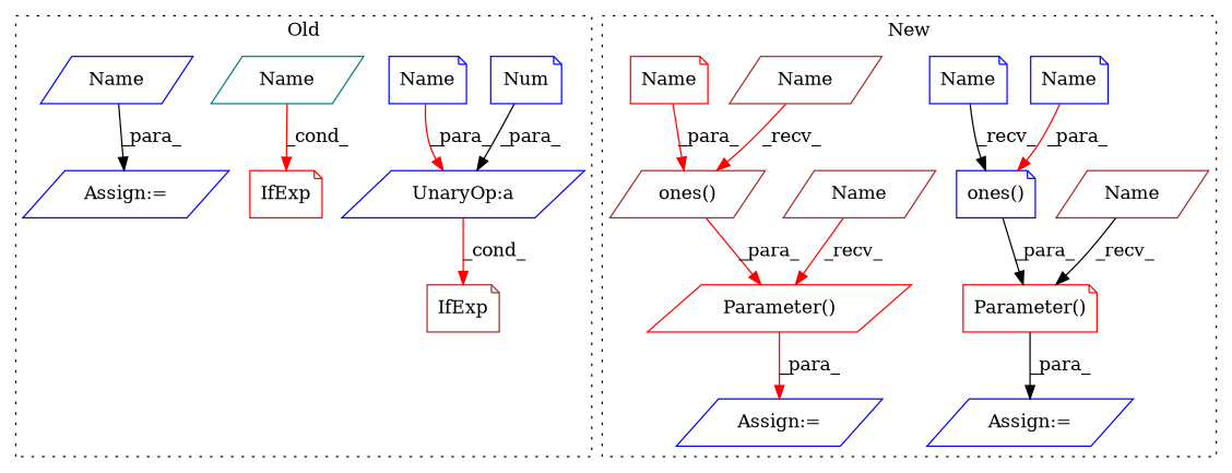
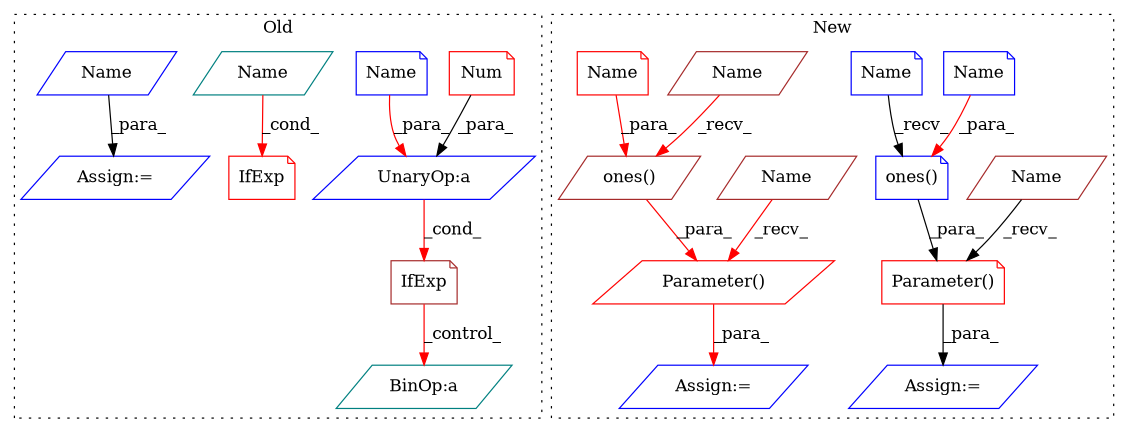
  digraph {
    node [a=87 color=blue l=3 shape=parallelogram]
    edge [color=red]
    n1 [a=51 color=brown l="4,6" label=IfExp s="23078,23101" shape=note]
+   n2 [a=82 color=teal l=5 label="BinOp:a" s=23070]
    n3 [a=61 l=19 label="UnaryOp:a" s=23082]
    n4 [a=68 label="Assign:=" s=23138]
    n5 [a=51 color=red l="4,6" label=IfExp s="23191,23210" shape=note]
-   n6 [a=76 label=Num s=23075 shape=note]
+   n6 [a=76 color=red label=Num s=23075 shape=note]
    n7 [color=teal l=15 label=Name s=23195]
    n8 [l=15 label=Name s=23086 shape=note]
    n9 [l=15 label=Name s=23141]
    n10 [a=75 color=brown l="11,1" label="ones()" s="23304,23323"]
    n11 [a=75 color=red l="13,1" label="Parameter()" s="23291,23324"]
    n12 [a=75 l="11,1" label="ones()" s="23362,23381" shape=note]
    n13 [a=75 color=red l="13,1" label="Parameter()" s="23349,23382" shape=note]
    n14 [a=68 label="Assign:=" s=23346]
    n15 [a=68 label="Assign:=" s=23288]
    n16 [l=8 label=Name s=23373 shape=note]
    n17 [color=red l=8 label=Name s=23315 shape=note]
    n18 [color=brown l=2 label=Name s=23291]
    n19 [color=brown l=2 label=Name s=23349]
    n20 [l=5 label=Name s=23362 shape=note]
    n21 [color=brown l=5 label=Name s=23304]
    subgraph cluster_1 {
      label=Old
      style=dotted
      n1
+     n2
      n3
      n4
      n5
      n6
      n7
      n8
      n9
    }
    subgraph cluster_2 {
      label=New
      style=dotted
      n10
      n11
      n12
      n13
      n14
      n15
      n16
      n17
      n18
      n19
      n20
      n21
    }
+   n1 -> n2 [label=_control_]
    n3 -> n1 [label=_cond_]
    n6 -> n3 [color=black label=_para_]
    n7 -> n5 [label=_cond_]
    n8 -> n3 [label=_para_]
    n9 -> n4 [color=black label=_para_]
    n10 -> n11 [label=_para_]
    n11 -> n15 [label=_para_]
    n12 -> n13 [color=black label=_para_]
    n13 -> n14 [color=black label=_para_]
    n16 -> n12 [label=_para_]
    n17 -> n10 [label=_para_]
    n18 -> n11 [label=_recv_]
    n19 -> n13 [color=black label=_recv_]
    n20 -> n12 [color=black label=_recv_]
    n21 -> n10 [label=_recv_]
  }
